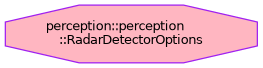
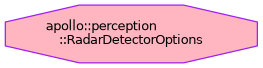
  digraph {
    rankdir=LR
-   n1 [color=purple fillcolor=lightpink fontname=Helvetica fontsize=10 height=0.2 label="perception::perception\l::RadarDetectorOptions" shape=octagon style=filled width=0.4]
+   n1 [color=purple fillcolor=lightpink fontname=Helvetica fontsize=10 height=0.2 label="apollo::perception\l::RadarDetectorOptions" shape=octagon style=filled width=0.4]
  }
